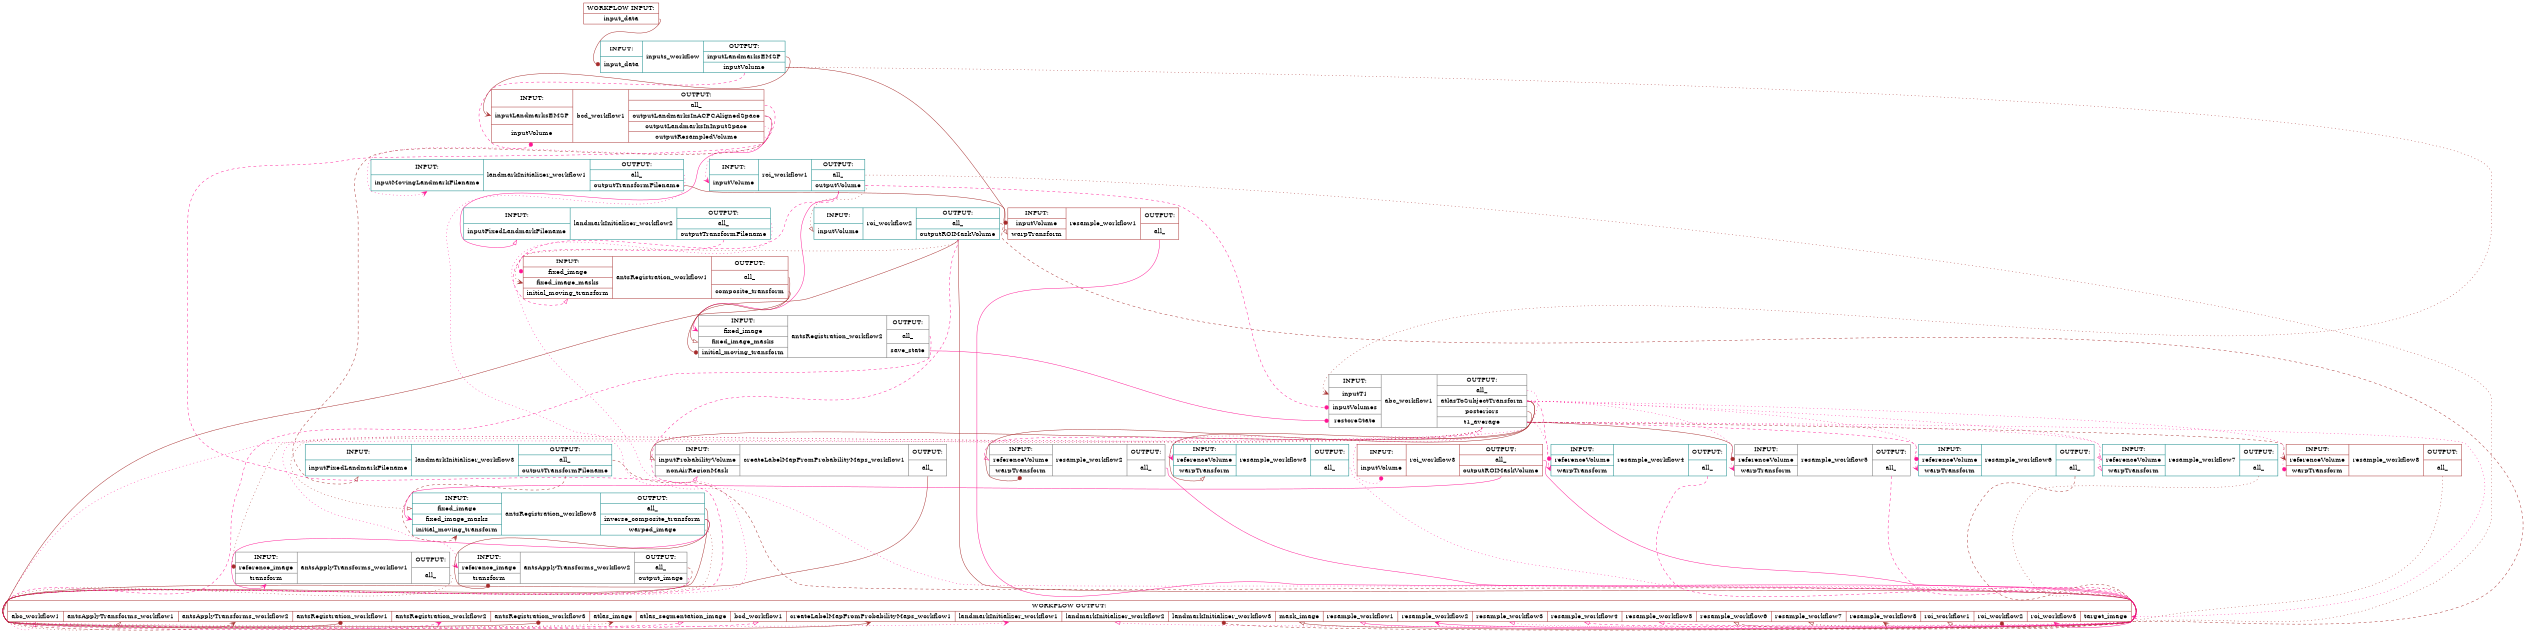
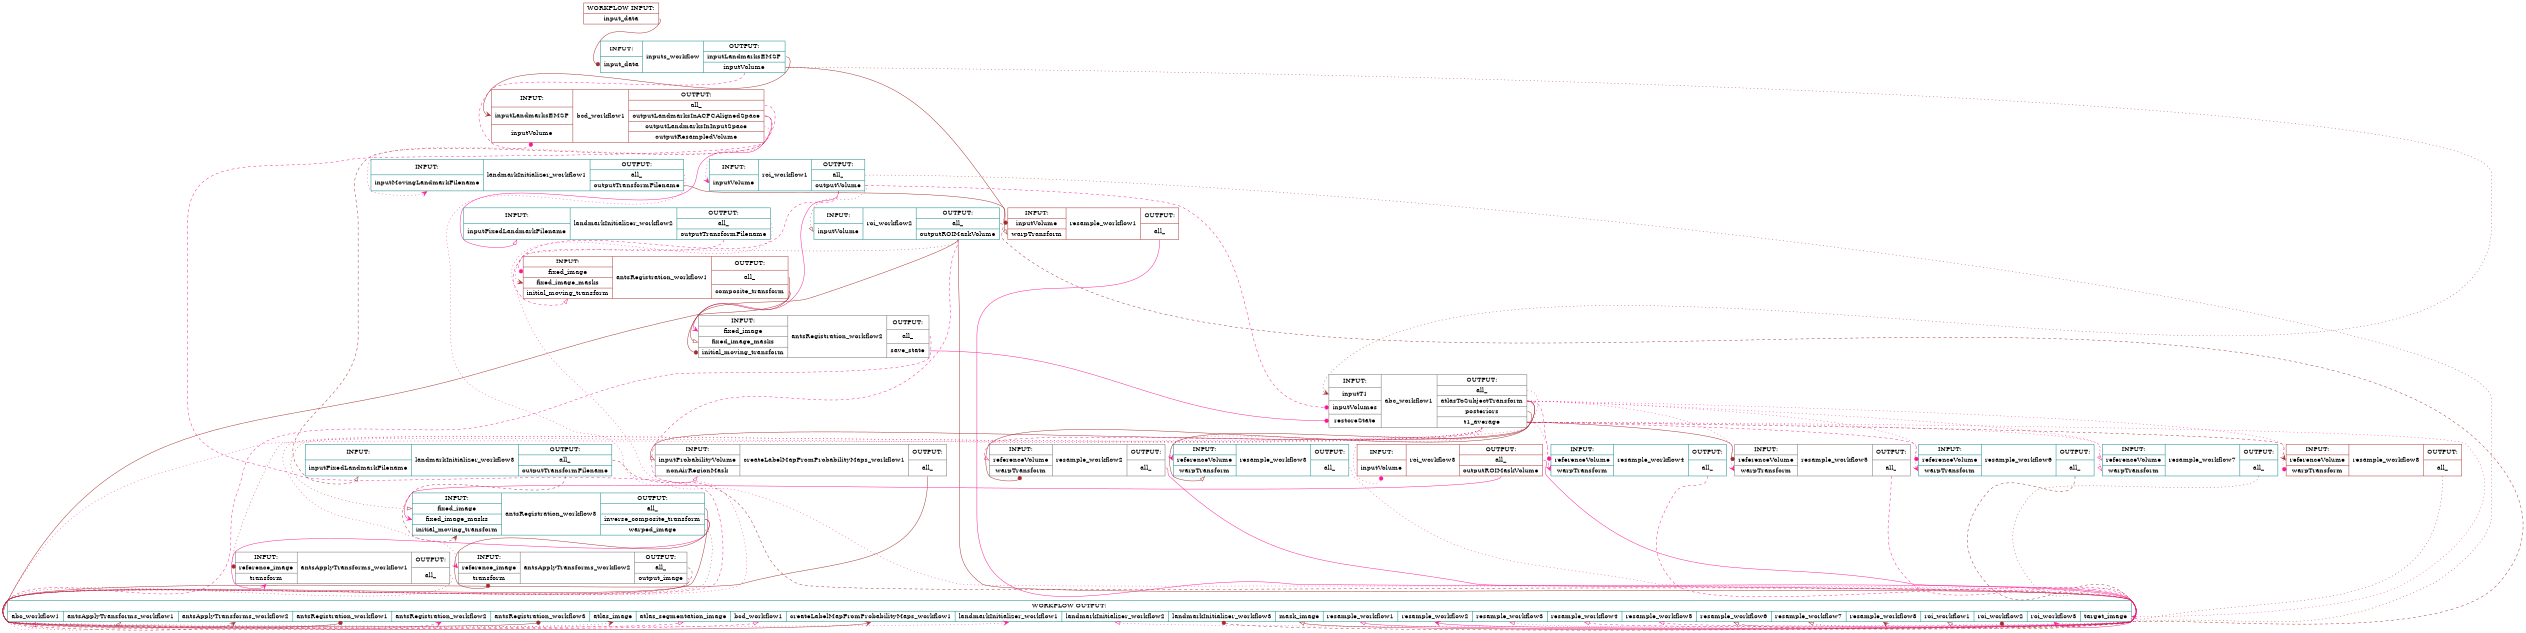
  digraph {
    node [shape=record color=teal]
    edge [headport=warpTransform tailport=all_ color=deeppink style=dotted arrowhead=onormal]
    n1 [label="{INPUT: | <input_data> input_data} | inputs_workflow | {OUTPUT: | <inputLandmarksEMSP> inputLandmarksEMSP | <inputVolume> inputVolume}"]
    n2 [label="{INPUT: | <inputLandmarksEMSP> inputLandmarksEMSP | <inputVolume> inputVolume} | bcd_workflow1 | {OUTPUT: | <all_> all_ | <outputLandmarksInACPCAlignedSpace> outputLandmarksInACPCAlignedSpace | <outputLandmarksInInputSpace> outputLandmarksInInputSpace | <outputResampledVolume> outputResampledVolume}" color=brown]
    n3 [label="{INPUT: | <inputVolume> inputVolume | <warpTransform> warpTransform} | resample_workflow1 | {OUTPUT: | <all_> all_}" color=brown]
    n4 [label="{INPUT: | <inputT1> inputT1 | <inputVolumes> inputVolumes | <restoreState> restoreState} | abc_workflow1 | {OUTPUT: | <all_> all_ | <atlasToSubjectTransform> atlasToSubjectTransform | <posteriors> posteriors | <t1_average> t1_average}" color=gray40]
    n5 [color=brown label="{WORKFLOW INPUT: | {<input_data> input_data}}"]
-   n6 [color=brown label="{WORKFLOW OUTPUT: | {<abc_workflow1> abc_workflow1 | <antsApplyTransforms_workflow1> antsApplyTransforms_workflow1 | <antsApplyTransforms_workflow2> antsApplyTransforms_workflow2 | <antsRegistration_workflow1> antsRegistration_workflow1 | <antsRegistration_workflow2> antsRegistration_workflow2 | <antsRegistration_workflow3> antsRegistration_workflow3 | <atlas_image> atlas_image | <atlas_segmentation_image> atlas_segmentation_image | <bcd_workflow1> bcd_workflow1 | <createLabelMapFromProbabilityMaps_workflow1> createLabelMapFromProbabilityMaps_workflow1 | <landmarkInitializer_workflow1> landmarkInitializer_workflow1 | <landmarkInitializer_workflow2> landmarkInitializer_workflow2 | <landmarkInitializer_workflow3> landmarkInitializer_workflow3 | <mask_image> mask_image | <resample_workflow1> resample_workflow1 | <resample_workflow2> resample_workflow2 | <resample_workflow3> resample_workflow3 | <resample_workflow4> resample_workflow4 | <resample_workflow5> resample_workflow5 | <resample_workflow6> resample_workflow6 | <resample_workflow7> resample_workflow7 | <resample_workflow8> resample_workflow8 | <roi_workflow1> roi_workflow1 | <roi_workflow2> roi_workflow2 | <roi_workflow3> roi_workflow3 | <target_image> target_image}}"]
+   n6 [label="{WORKFLOW OUTPUT: | {<abc_workflow1> abc_workflow1 | <antsApplyTransforms_workflow1> antsApplyTransforms_workflow1 | <antsApplyTransforms_workflow2> antsApplyTransforms_workflow2 | <antsRegistration_workflow1> antsRegistration_workflow1 | <antsRegistration_workflow2> antsRegistration_workflow2 | <antsRegistration_workflow3> antsRegistration_workflow3 | <atlas_image> atlas_image | <atlas_segmentation_image> atlas_segmentation_image | <bcd_workflow1> bcd_workflow1 | <createLabelMapFromProbabilityMaps_workflow1> createLabelMapFromProbabilityMaps_workflow1 | <landmarkInitializer_workflow1> landmarkInitializer_workflow1 | <landmarkInitializer_workflow2> landmarkInitializer_workflow2 | <landmarkInitializer_workflow3> landmarkInitializer_workflow3 | <mask_image> mask_image | <resample_workflow1> resample_workflow1 | <resample_workflow2> resample_workflow2 | <resample_workflow3> resample_workflow3 | <resample_workflow4> resample_workflow4 | <resample_workflow5> resample_workflow5 | <resample_workflow6> resample_workflow6 | <resample_workflow7> resample_workflow7 | <resample_workflow8> resample_workflow8 | <roi_workflow1> roi_workflow1 | <roi_workflow2> roi_workflow2 | <roi_workflow3> roi_workflow3 | <target_image> target_image}}"]
    n7 [label="{INPUT: | <inputVolume> inputVolume} | roi_workflow1 | {OUTPUT: | <all_> all_ | <outputVolume> outputVolume}"]
    n8 [label="{INPUT: | <inputMovingLandmarkFilename> inputMovingLandmarkFilename} | landmarkInitializer_workflow1 | {OUTPUT: | <all_> all_ | <outputTransformFilename> outputTransformFilename}"]
    n9 [label="{INPUT: | <inputFixedLandmarkFilename> inputFixedLandmarkFilename} | landmarkInitializer_workflow2 | {OUTPUT: | <all_> all_ | <outputTransformFilename> outputTransformFilename}"]
    n10 [label="{INPUT: | <inputFixedLandmarkFilename> inputFixedLandmarkFilename} | landmarkInitializer_workflow3 | {OUTPUT: | <all_> all_ | <outputTransformFilename> outputTransformFilename}"]
    n11 [label="{INPUT: | <inputVolume> inputVolume} | roi_workflow2 | {OUTPUT: | <all_> all_ | <outputROIMaskVolume> outputROIMaskVolume}"]
    n12 [label="{INPUT: | <fixed_image> fixed_image | <fixed_image_masks> fixed_image_masks | <initial_moving_transform> initial_moving_transform} | antsRegistration_workflow1 | {OUTPUT: | <all_> all_ | <composite_transform> composite_transform}" color=brown]
    n13 [label="{INPUT: | <fixed_image> fixed_image | <fixed_image_masks> fixed_image_masks | <initial_moving_transform> initial_moving_transform} | antsRegistration_workflow2 | {OUTPUT: | <all_> all_ | <save_state> save_state}" color=gray40]
    n14 [label="{INPUT: | <inputProbabilityVolume> inputProbabilityVolume | <nonAirRegionMask> nonAirRegionMask} | createLabelMapFromProbabilityMaps_workflow1 | {OUTPUT: | <all_> all_}" color=gray40]
    n15 [label="{INPUT: | <referenceVolume> referenceVolume | <warpTransform> warpTransform} | resample_workflow2 | {OUTPUT: | <all_> all_}" color=gray40]
    n16 [label="{INPUT: | <referenceVolume> referenceVolume | <warpTransform> warpTransform} | resample_workflow3 | {OUTPUT: | <all_> all_}"]
    n17 [label="{INPUT: | <referenceVolume> referenceVolume | <warpTransform> warpTransform} | resample_workflow4 | {OUTPUT: | <all_> all_}"]
    n18 [label="{INPUT: | <referenceVolume> referenceVolume | <warpTransform> warpTransform} | resample_workflow5 | {OUTPUT: | <all_> all_}" color=gray40]
    n19 [label="{INPUT: | <referenceVolume> referenceVolume | <warpTransform> warpTransform} | resample_workflow6 | {OUTPUT: | <all_> all_}"]
    n20 [label="{INPUT: | <referenceVolume> referenceVolume | <warpTransform> warpTransform} | resample_workflow7 | {OUTPUT: | <all_> all_}"]
    n21 [label="{INPUT: | <referenceVolume> referenceVolume | <warpTransform> warpTransform} | resample_workflow8 | {OUTPUT: | <all_> all_}" color=brown]
    n22 [label="{INPUT: | <inputVolume> inputVolume} | roi_workflow3 | {OUTPUT: | <all_> all_ | <outputROIMaskVolume> outputROIMaskVolume}" color=brown]
    n23 [label="{INPUT: | <fixed_image> fixed_image | <fixed_image_masks> fixed_image_masks | <initial_moving_transform> initial_moving_transform} | antsRegistration_workflow3 | {OUTPUT: | <all_> all_ | <inverse_composite_transform> inverse_composite_transform | <warped_image> warped_image}"]
    n24 [label="{INPUT: | <reference_image> reference_image | <transform> transform} | antsApplyTransforms_workflow1 | {OUTPUT: | <all_> all_}" color=gray40]
    n25 [label="{INPUT: | <reference_image> reference_image | <transform> transform} | antsApplyTransforms_workflow2 | {OUTPUT: | <all_> all_ | <output_image> output_image}" color=gray40]
    n1 -> n2 [headport=inputVolume tailport=inputVolume style=dashed arrowhead=dot]
    n1 -> n2 [headport=inputLandmarksEMSP tailport=inputLandmarksEMSP color=brown style=solid arrowhead=vee]
    n1 -> n3 [headport=inputVolume tailport=inputVolume color=brown style=solid arrowhead=dot]
    n1 -> n4 [headport=inputT1 tailport=inputVolume color=brown arrowhead=vee]
    n2 -> n6 [headport=bcd_workflow1 style=dashed]
    n2 -> n7 [headport=inputVolume tailport=outputResampledVolume arrowhead=vee]
    n2 -> n8 [headport=inputMovingLandmarkFilename tailport=outputLandmarksInInputSpace arrowhead=vee]
    n2 -> n9 [headport=inputFixedLandmarkFilename tailport=outputLandmarksInACPCAlignedSpace style=solid]
    n2 -> n10 [headport=inputFixedLandmarkFilename tailport=outputLandmarksInACPCAlignedSpace color=brown style=dashed]
    n3 -> n6 [headport=resample_workflow1 style=solid]
    n4 -> n6 [headport=abc_workflow1]
    n4 -> n6 [headport=target_image tailport=t1_average arrowhead=vee]
    n4 -> n14 [headport=inputProbabilityVolume tailport=posteriors color=brown style=solid]
    n4 -> n15 [headport=referenceVolume tailport=t1_average style=dashed]
    n4 -> n15 [tailport=atlasToSubjectTransform color=brown style=solid arrowhead=dot]
    n4 -> n16 [headport=referenceVolume tailport=t1_average arrowhead=vee]
    n4 -> n16 [tailport=atlasToSubjectTransform color=brown style=solid]
    n4 -> n17 [headport=referenceVolume tailport=t1_average arrowhead=dot]
    n4 -> n17 [tailport=atlasToSubjectTransform style=dashed arrowhead=vee]
    n4 -> n18 [headport=referenceVolume tailport=t1_average color=brown style=solid arrowhead=dot]
    n4 -> n18 [tailport=atlasToSubjectTransform arrowhead=vee]
    n4 -> n19 [headport=referenceVolume tailport=t1_average style=dashed arrowhead=dot]
    n4 -> n19 [tailport=atlasToSubjectTransform arrowhead=vee]
    n4 -> n20 [headport=referenceVolume tailport=t1_average]
    n4 -> n20 [tailport=atlasToSubjectTransform]
    n4 -> n21 [headport=referenceVolume tailport=t1_average color=brown style=dashed arrowhead=vee]
    n4 -> n21 [tailport=atlasToSubjectTransform arrowhead=dot]
    n4 -> n22 [headport=inputVolume tailport=t1_average arrowhead=dot]
    n4 -> n23 [headport=fixed_image tailport=t1_average color=brown]
    n4 -> n24 [headport=reference_image tailport=t1_average color=brown arrowhead=dot]
    n4 -> n25 [headport=reference_image tailport=t1_average arrowhead=vee]
    n5 -> n1 [headport=input_data tailport=input_data color=brown style=solid arrowhead=dot]
    n7 -> n4 [headport=inputVolumes tailport=outputVolume style=dashed arrowhead=dot]
    n7 -> n6 [headport=roi_workflow1 color=brown]
    n7 -> n11 [headport=inputVolume tailport=outputVolume color=brown]
    n7 -> n12 [headport=fixed_image tailport=outputVolume style=dashed arrowhead=dot]
    n7 -> n13 [headport=fixed_image tailport=outputVolume style=solid arrowhead=vee]
    n8 -> n3 [tailport=outputTransformFilename color=brown style=solid]
    n8 -> n6 [headport=landmarkInitializer_workflow1 arrowhead=vee]
    n9 -> n6 [headport=landmarkInitializer_workflow2]
    n9 -> n12 [headport=initial_moving_transform tailport=outputTransformFilename style=dashed]
    n10 -> n6 [headport=landmarkInitializer_workflow3 color=brown style=dashed arrowhead=dot]
    n10 -> n23 [headport=initial_moving_transform tailport=outputTransformFilename color=brown style=dashed arrowhead=vee]
    n11 -> n6 [headport=roi_workflow2 color=brown style=dashed arrowhead=dot]
    n11 -> n6 [headport=mask_image tailport=outputROIMaskVolume color=brown style=solid]
    n11 -> n12 [headport=fixed_image_masks tailport=outputROIMaskVolume color=brown arrowhead=vee]
    n11 -> n13 [headport=fixed_image_masks tailport=outputROIMaskVolume color=brown style=solid]
    n11 -> n14 [headport=nonAirRegionMask tailport=outputROIMaskVolume style=dashed]
    n12 -> n6 [headport=antsRegistration_workflow1 color=brown style=solid arrowhead=dot]
    n12 -> n13 [headport=initial_moving_transform tailport=composite_transform color=brown style=solid arrowhead=dot]
    n13 -> n4 [headport=restoreState tailport=save_state style=solid arrowhead=dot]
    n13 -> n6 [headport=antsRegistration_workflow2 style=dashed arrowhead=vee]
    n14 -> n6 [headport=createLabelMapFromProbabilityMaps_workflow1 color=brown style=solid arrowhead=vee]
    n15 -> n6 [headport=resample_workflow2 style=solid arrowhead=vee]
    n16 -> n6 [headport=resample_workflow3]
    n17 -> n6 [headport=resample_workflow4 style=dashed]
    n18 -> n6 [headport=resample_workflow5 style=dashed]
    n19 -> n6 [headport=resample_workflow6 color=brown style=dashed]
    n20 -> n6 [headport=resample_workflow7 color=brown]
    n21 -> n6 [headport=resample_workflow8 color=brown arrowhead=vee]
    n22 -> n6 [headport=roi_workflow3 style=solid arrowhead=vee]
    n22 -> n23 [headport=fixed_image_masks tailport=outputROIMaskVolume style=solid arrowhead=vee]
    n23 -> n6 [headport=antsRegistration_workflow3 color=brown style=solid arrowhead=dot]
    n23 -> n6 [headport=atlas_image tailport=warped_image color=brown arrowhead=vee]
    n23 -> n24 [headport=transform tailport=inverse_composite_transform style=solid arrowhead=vee]
    n23 -> n25 [headport=transform tailport=inverse_composite_transform color=brown style=solid arrowhead=dot]
    n24 -> n6 [headport=antsApplyTransforms_workflow1 color=brown]
    n25 -> n6 [headport=antsApplyTransforms_workflow2 color=brown style=dashed arrowhead=vee]
    n25 -> n6 [headport=atlas_segmentation_image tailport=output_image style=dashed]
  }
